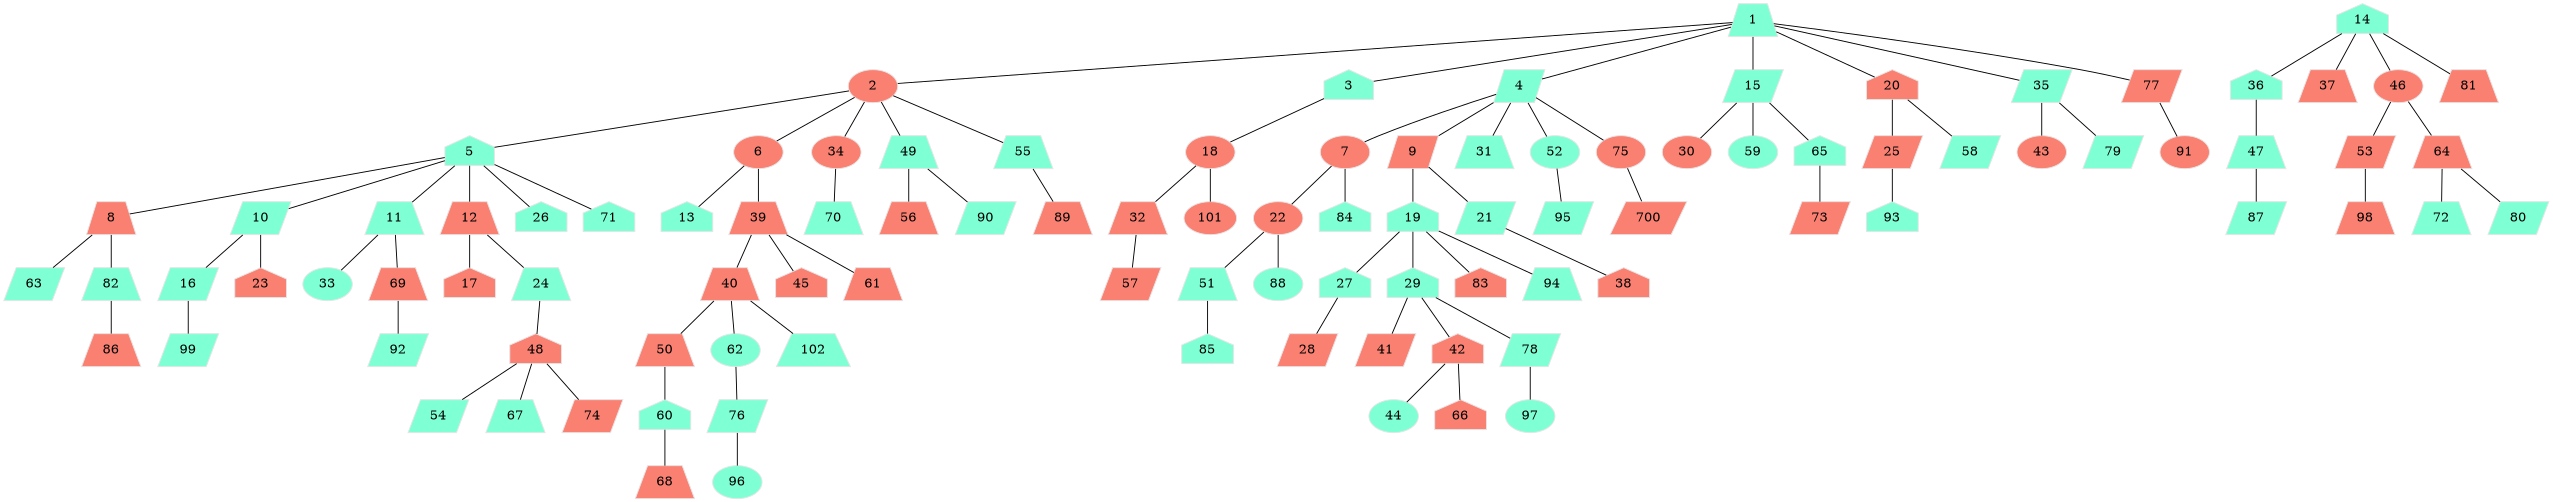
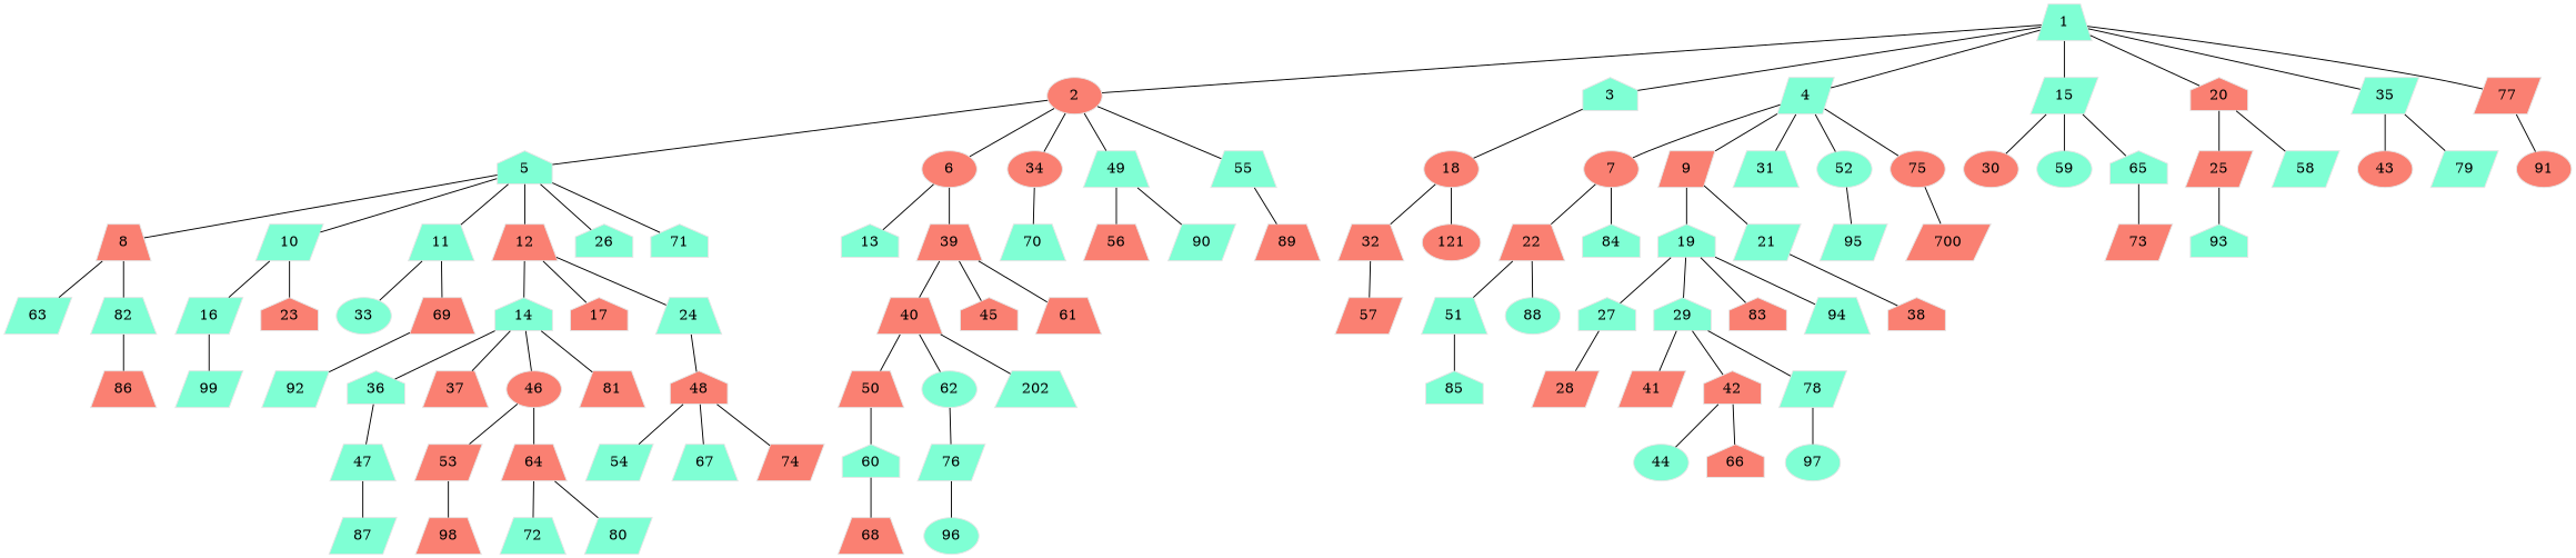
  graph {
    node [color=gray90 fillcolor=aquamarine shape=trapezium style=filled]
    2 [fillcolor=salmon shape=ellipse]
    1
    3 [shape=house]
    4 [shape=parallelogram]
    15 [shape=parallelogram]
    20 [fillcolor=salmon shape=house]
    35 [shape=parallelogram]
    77 [fillcolor=salmon shape=parallelogram]
    5 [shape=house]
    6 [fillcolor=salmon shape=ellipse]
    34 [fillcolor=salmon shape=ellipse]
    49
    55
    18 [fillcolor=salmon shape=ellipse]
    7 [fillcolor=salmon shape=ellipse]
    9 [fillcolor=salmon shape=parallelogram]
    31
    52 [shape=ellipse]
    75 [fillcolor=salmon shape=ellipse]
    30 [fillcolor=salmon shape=ellipse]
    59 [shape=ellipse]
    65 [shape=house]
    25 [fillcolor=salmon shape=parallelogram]
    58 [shape=parallelogram]
    43 [fillcolor=salmon shape=ellipse]
    79 [shape=parallelogram]
    91 [fillcolor=salmon shape=ellipse]
    8 [fillcolor=salmon]
    10 [shape=parallelogram]
    11
    12 [fillcolor=salmon]
    26 [shape=house]
    71 [shape=house]
    13 [shape=house]
    39 [fillcolor=salmon]
    70
    56 [fillcolor=salmon]
    90 [shape=parallelogram]
    89 [fillcolor=salmon]
    32 [fillcolor=salmon]
-   101 [fillcolor=salmon shape=ellipse]
-   22 [fillcolor=salmon shape=ellipse]
+   101 [fillcolor=salmon shape=ellipse label=121]
+   22 [fillcolor=salmon]
    84 [shape=house]
    19 [shape=house]
    21 [shape=parallelogram]
    95 [shape=parallelogram]
    n47 [fillcolor=salmon label=700 shape=parallelogram]
    63 [shape=parallelogram]
    82
    16 [shape=parallelogram]
    23 [fillcolor=salmon shape=house]
    33 [shape=ellipse]
    69 [fillcolor=salmon]
    14 [shape=house]
    17 [fillcolor=salmon shape=house]
    24
    40 [fillcolor=salmon]
    45 [fillcolor=salmon shape=house]
    61 [fillcolor=salmon]
    51
    88 [shape=ellipse]
    86 [fillcolor=salmon]
    27 [shape=house]
    29 [shape=house]
    83 [fillcolor=salmon shape=house]
    94
    38 [fillcolor=salmon shape=house]
    99 [shape=parallelogram]
    92 [shape=parallelogram]
    36 [shape=house]
    37 [fillcolor=salmon]
    46 [fillcolor=salmon shape=ellipse]
    81 [fillcolor=salmon]
    48 [fillcolor=salmon shape=house]
    47
    53 [fillcolor=salmon shape=parallelogram]
    64 [fillcolor=salmon]
    73 [fillcolor=salmon shape=parallelogram]
    57 [fillcolor=salmon shape=parallelogram]
    28 [fillcolor=salmon shape=parallelogram]
    41 [fillcolor=salmon shape=parallelogram]
    42 [fillcolor=salmon shape=house]
    78 [shape=parallelogram]
    93 [shape=house]
    85 [shape=house]
    54 [shape=parallelogram]
    67
    74 [fillcolor=salmon shape=parallelogram]
    44 [shape=ellipse]
    66 [fillcolor=salmon shape=house]
    97 [shape=ellipse]
    87 [shape=parallelogram]
    50 [fillcolor=salmon]
    62 [shape=ellipse]
-   102
+   102 [label=202]
    60 [shape=house]
    76 [shape=parallelogram]
    98 [fillcolor=salmon]
    72
    80 [shape=parallelogram]
    68 [fillcolor=salmon]
    96 [shape=ellipse]
    2 -- 5
    2 -- 6
    2 -- 34
    2 -- 49
    2 -- 55
    1 -- 2
    1 -- 3
    1 -- 4
    1 -- 15
    1 -- 20
    1 -- 35
    1 -- 77
    3 -- 18
    4 -- 7
    4 -- 9
    4 -- 31
    4 -- 52
    4 -- 75
    15 -- 30
    15 -- 59
    15 -- 65
    20 -- 25
    20 -- 58
    35 -- 43
    35 -- 79
    77 -- 91
    5 -- 8
    5 -- 10
    5 -- 11
    5 -- 12
    5 -- 26
    5 -- 71
    6 -- 13
    6 -- 39
    34 -- 70
    49 -- 56
    49 -- 90
    55 -- 89
    18 -- 32
    18 -- 101
    7 -- 22
    7 -- 84
    9 -- 19
    9 -- 21
    52 -- 95
    75 -- n47
    65 -- 73
    25 -- 93
    8 -- 63
    8 -- 82
    10 -- 16
    10 -- 23
    11 -- 33
    11 -- 69
+   12 -- 14
    12 -- 17
    12 -- 24
    39 -- 40
    39 -- 45
    39 -- 61
    32 -- 57
    22 -- 51
    22 -- 88
    19 -- 27
    19 -- 29
    19 -- 83
    19 -- 94
    21 -- 38
    82 -- 86
    16 -- 99
    69 -- 92
    14 -- 36
    14 -- 37
    14 -- 46
    14 -- 81
    24 -- 48
    40 -- 50
    40 -- 62
    40 -- 102
    51 -- 85
    27 -- 28
    29 -- 41
    29 -- 42
    29 -- 78
    36 -- 47
    46 -- 53
    46 -- 64
    48 -- 54
    48 -- 67
    48 -- 74
    47 -- 87
    53 -- 98
    64 -- 72
    64 -- 80
    42 -- 44
    42 -- 66
    78 -- 97
    50 -- 60
    62 -- 76
    60 -- 68
    76 -- 96
  }
